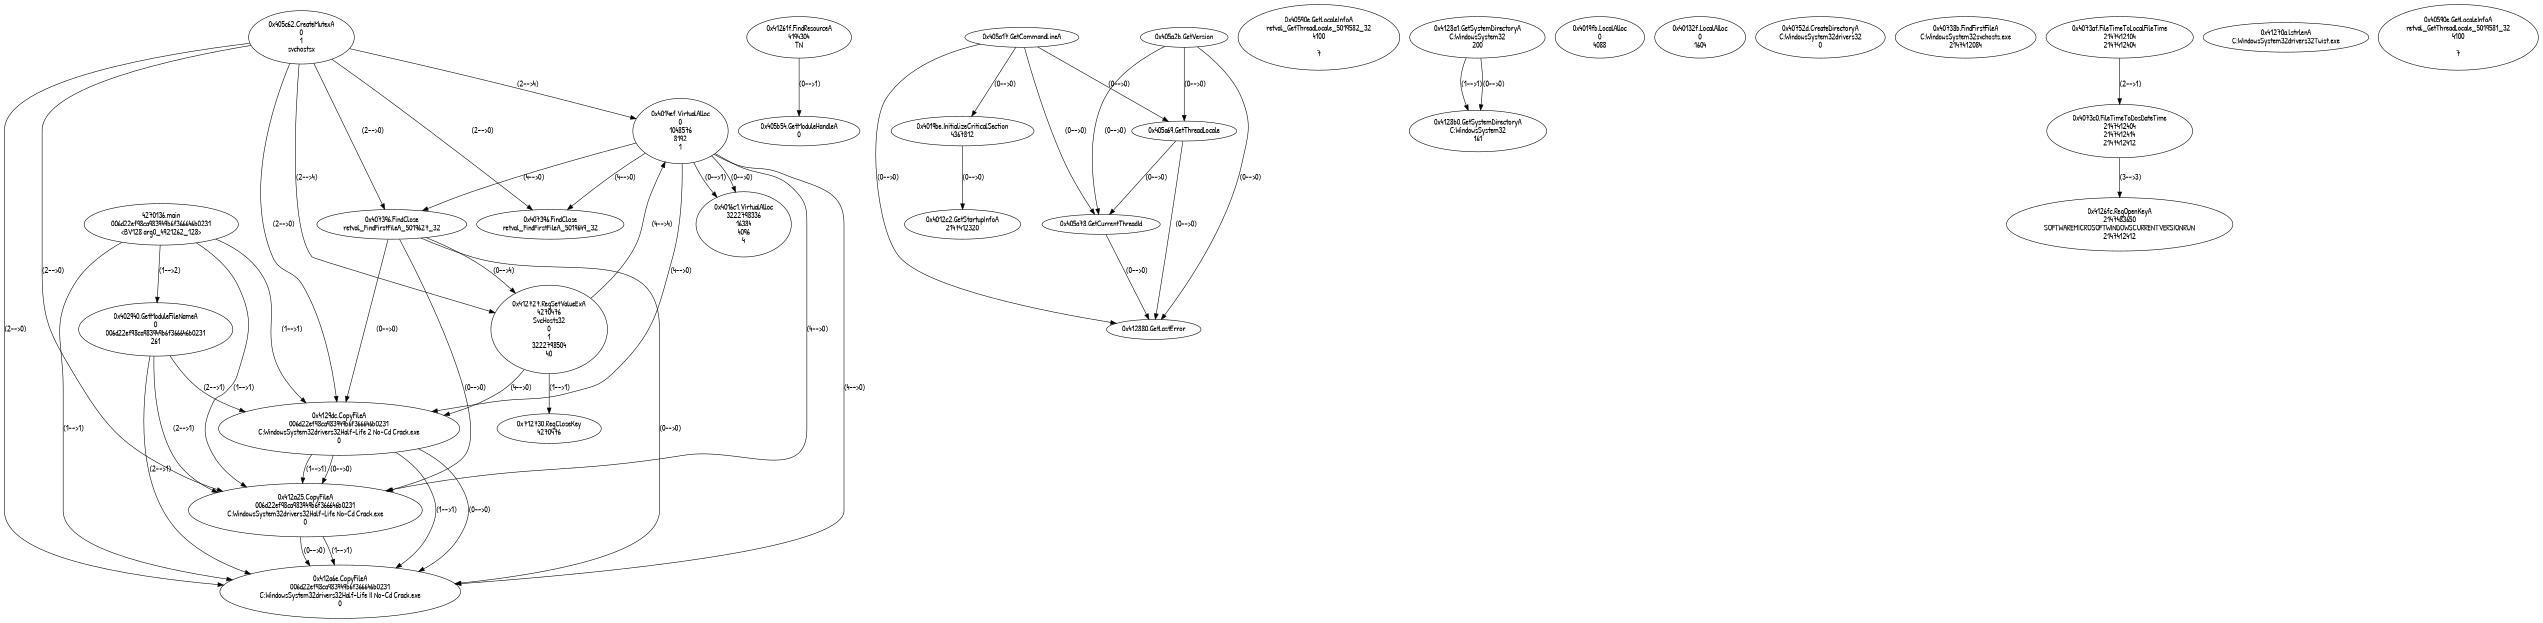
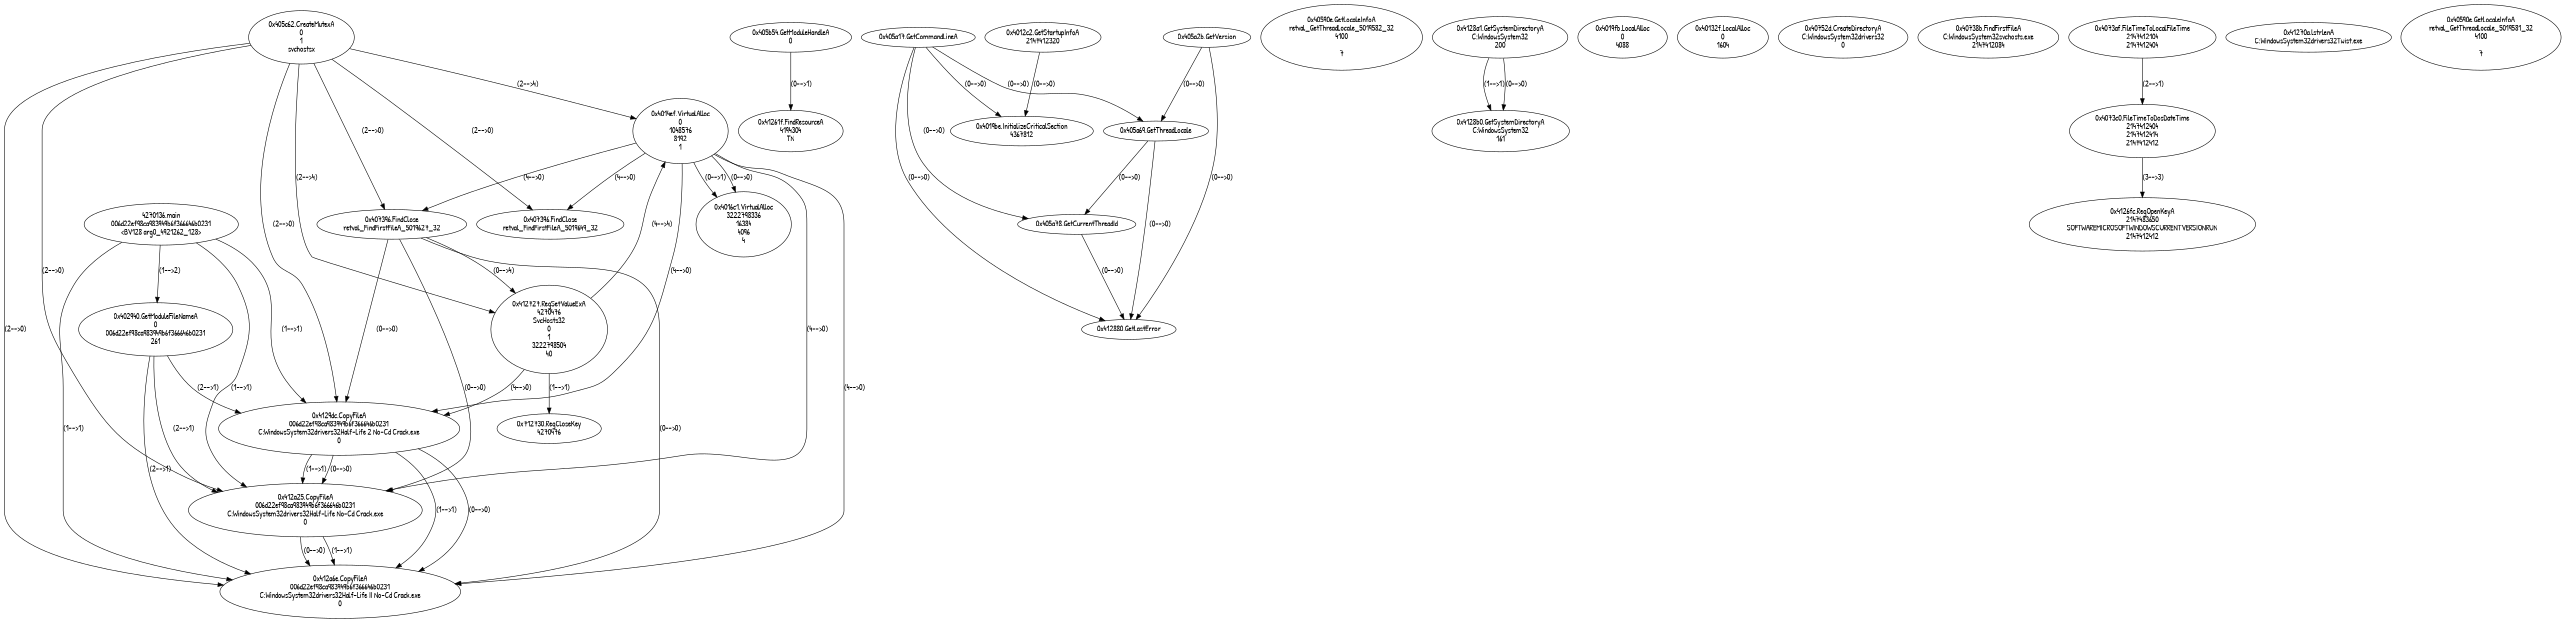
  digraph {
    fontname="Patrick Hand"
    node [fontname="Patrick Hand"]
    edge [fontname="Patrick Hand"]
    n1 [label="4270136.main\n006d22ef98ca983949b6f366646b0231\n<BV128 arg0_4921262_128>"]
    n2 [label="0x402940.GetModuleFileNameA\n0\n006d22ef98ca983949b6f366646b0231\n261"]
    n3 [label="0x4129dc.CopyFileA\n006d22ef98ca983949b6f366646b0231\nC:\Windows\System32\drivers32\Half-Life 2 No-Cd Crack.exe\n0"]
    n4 [label="0x412a25.CopyFileA\n006d22ef98ca983949b6f366646b0231\nC:\Windows\System32\drivers32\Half-Life No-Cd Crack.exe\n0"]
    n5 [label="0x412a6e.CopyFileA\n006d22ef98ca983949b6f366646b0231\nC:\Windows\System32\drivers32\Half-Life II No-Cd Crack.exe\n0"]
    n6 [label="0x405b54.GetModuleHandleA\n0"]
    n7 [label="0x41261f.FindResourceA\n4194304\nTN\n"]
    n8 [label="0x4016c1.VirtualAlloc\n3222798336\n16384\n4096\n4"]
    n9 [label="0x405a17.GetCommandLineA\n"]
    n10 [label="0x405a69.GetThreadLocale\n"]
    n11 [label="0x405a78.GetCurrentThreadId\n"]
    n12 [label="0x412880.GetLastError\n"]
    n13 [label="0x4019be.InitializeCriticalSection\n4367812"]
    n14 [label="0x405a2b.GetVersion\n"]
    n15 [label="0x4012c2.GetStartupInfoA\n2147412320"]
    n16 [label="0x40590e.GetLocaleInfoA\nretval_GetThreadLocale_5019582_32\n4100\n\n7"]
    n17 [label="0x405c62.CreateMutexA\n0\n1\nsvchostsx"]
    n18 [label="0x4014ef.VirtualAlloc\n0\n1048576\n8192\n1"]
    n19 [label="0x407396.FindClose\nretval_FindFirstFileA_5019627_32"]
    n20 [label="0x412727.RegSetValueExA\n4270476\nSvcHosts32\n0\n1\n3222798504\n40"]
    n21 [label="0x407396.FindClose\nretval_FindFirstFileA_5019649_32"]
    n22 [label="0x712730.RegCloseKey\n4270476"]
    n23 [label="0x4128a1.GetSystemDirectoryA\nC:\Windows\System32\n200"]
    n24 [label="0x4128b0.GetSystemDirectoryA\nC:\Windows\System32\n161"]
    n25 [label="0x4019fb.LocalAlloc\n0\n4088"]
    n26 [label="0x40132f.LocalAlloc\n0\n1604"]
    n27 [label="0x40752d.CreateDirectoryA\nC:\Windows\System32\drivers32\n0"]
    n28 [label="0x40738b.FindFirstFileA\nC:\Windows\System32\svchosts.exe\n2147412084"]
    n29 [label="0x4073af.FileTimeToLocalFileTime\n2147412104\n2147412404"]
    n30 [label="0x4073c0.FileTimeToDosDateTime\n2147412404\n2147412414\n2147412412"]
    n31 [label="0x4126fc.RegOpenKeyA\n2147483650\nSOFTWARE\MICROSOFT\WINDOWS\CURRENTVERSION\RUN\n2147412412"]
    n32 [label="0x41270a.lstrlenA\nC:\Windows\System32\drivers32\Twist.exe"]
    n33 [label="0x40590e.GetLocaleInfoA\nretval_GetThreadLocale_5019581_32\n4100\n\n7"]
    n1 -> n2 [label="(1-->2)"]
    n1 -> n3 [label="(1-->1)"]
    n1 -> n4 [label="(1-->1)"]
    n1 -> n5 [label="(1-->1)"]
    n2 -> n3 [label="(2-->1)"]
    n2 -> n4 [label="(2-->1)"]
    n2 -> n5 [label="(2-->1)"]
    n3 -> n4 [label="(1-->1)"]
    n3 -> n4 [label="(0-->0)"]
    n3 -> n5 [label="(1-->1)"]
    n3 -> n5 [label="(0-->0)"]
    n4 -> n5 [label="(1-->1)"]
    n4 -> n5 [label="(0-->0)"]
-   n7 -> n6 [label="(0-->1)"]
+   n6 -> n7 [label="(0-->1)"]
    n9 -> n10 [label="(0-->0)"]
    n9 -> n11 [label="(0-->0)"]
    n9 -> n12 [label="(0-->0)"]
    n9 -> n13 [label="(0-->0)"]
    n10 -> n11 [label="(0-->0)"]
    n10 -> n12 [label="(0-->0)"]
    n11 -> n12 [label="(0-->0)"]
    n14 -> n10 [label="(0-->0)"]
-   n14 -> n11 [label="(0-->0)"]
    n14 -> n12 [label="(0-->0)"]
-   n13 -> n15 [label="(0-->0)"]
+   n15 -> n13 [label="(0-->0)"]
    n17 -> n3 [label="(2-->0)"]
    n17 -> n4 [label="(2-->0)"]
    n17 -> n5 [label="(2-->0)"]
    n17 -> n18 [label="(2-->4)"]
    n17 -> n19 [label="(2-->0)"]
    n17 -> n20 [label="(2-->4)"]
    n17 -> n21 [label="(2-->0)"]
    n18 -> n3 [label="(4-->0)"]
    n18 -> n4 [label="(4-->0)"]
    n18 -> n5 [label="(4-->0)"]
    n18 -> n8 [label="(0-->1)"]
    n18 -> n8 [label="(0-->0)"]
    n18 -> n19 [label="(4-->0)"]
    n18 -> n21 [label="(4-->0)"]
    n19 -> n3 [label="(0-->0)"]
    n19 -> n4 [label="(0-->0)"]
    n19 -> n5 [label="(0-->0)"]
    n19 -> n20 [label="(0-->4)"]
    n20 -> n3 [label="(4-->0)"]
    n20 -> n18 [label="(4-->4)"]
    n20 -> n22 [label="(1-->1)"]
    n23 -> n24 [label="(1-->1)"]
    n23 -> n24 [label="(0-->0)"]
    n29 -> n30 [label="(2-->1)"]
    n30 -> n31 [label="(3-->3)"]
  }
